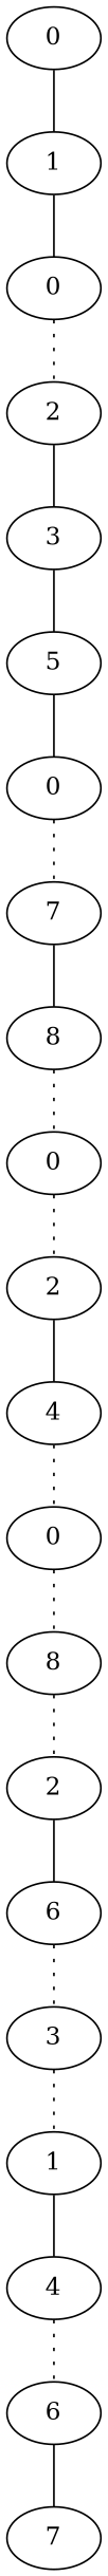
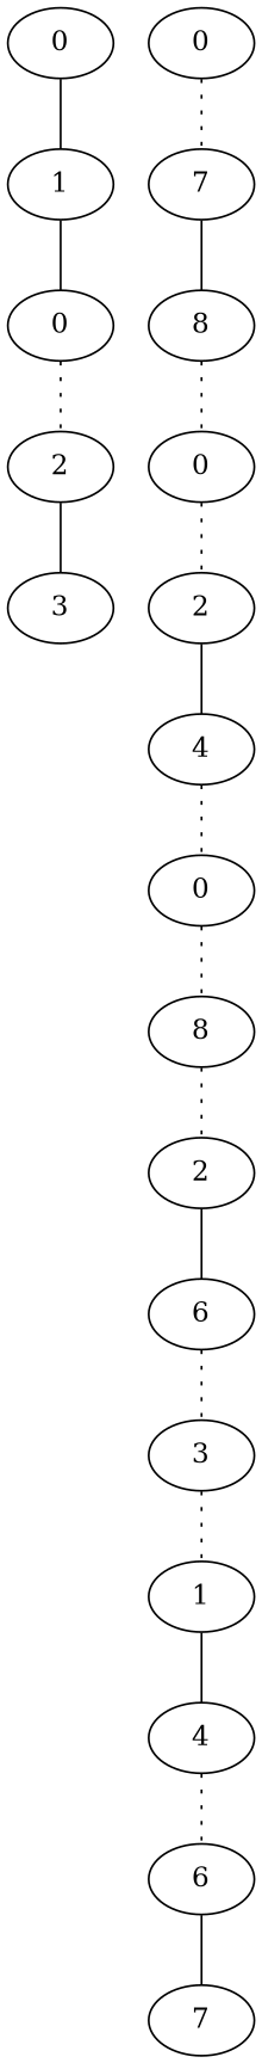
  graph {
    n1 [label=0]
    n2 [label=1]
    n3 [label=0]
    n4 [label=2]
    n5 [label=3]
-   n6 [label=5]
    n7 [label=0]
    n8 [label=7]
    n9 [label=8]
    n10 [label=0]
    n11 [label=2]
    n12 [label=4]
    n13 [label=0]
    n14 [label=8]
    n15 [label=2]
    n16 [label=6]
    n17 [label=3]
    n18 [label=1]
    n19 [label=4]
    n20 [label=6]
    n21 [label=7]
    n1 -- n2
    n2 -- n3
    n3 -- n4 [style=dotted]
    n4 -- n5
-   n5 -- n6
-   n6 -- n7
    n7 -- n8 [style=dotted]
    n8 -- n9
    n9 -- n10 [style=dotted]
    n10 -- n11 [style=dotted]
    n11 -- n12
    n12 -- n13 [style=dotted]
    n13 -- n14 [style=dotted]
    n14 -- n15 [style=dotted]
    n15 -- n16
    n16 -- n17 [style=dotted]
    n17 -- n18 [style=dotted]
    n18 -- n19
    n19 -- n20 [style=dotted]
    n20 -- n21
  }
